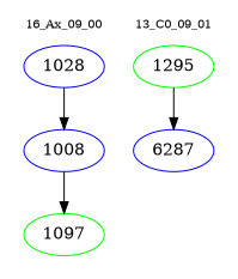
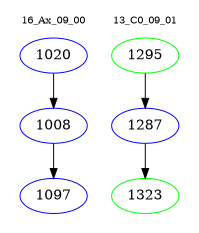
  digraph {
    node [color=blue]
    edge [color=black]
-   n1 [label=1028]
+   n1 [label=1020]
    n2 [label=1008]
-   n3 [color=green label=1097]
+   n3 [label=1097]
    n4 [color=green label=1295]
-   n5 [label=6287]
+   n5 [label=1287]
+   n6 [color=green label=1323]
    subgraph cluster_1 {
      color=white
      fontsize=10
      label="16_Ax_09_00"
      n1
      n2
      n3
    }
    subgraph cluster_2 {
      color=white
      fontsize=10
      label="13_C0_09_01"
      n4
      n5
+     n6
    }
    n1 -> n2
    n2 -> n3
    n4 -> n5
+   n5 -> n6
  }
